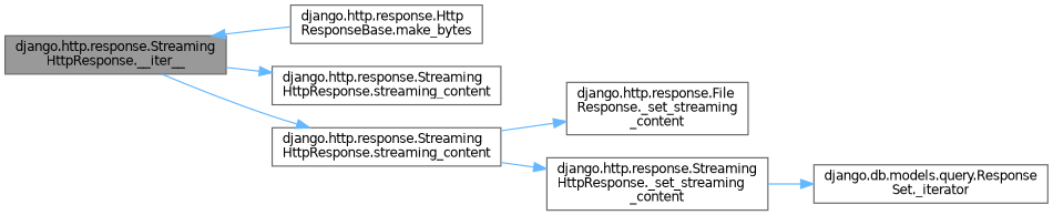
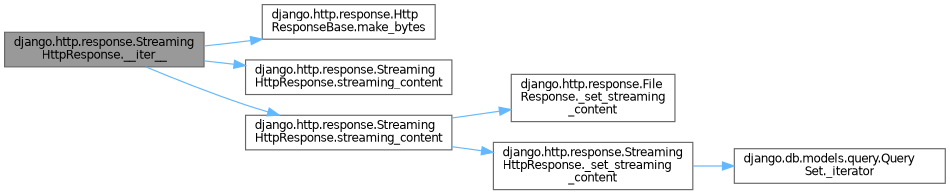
  digraph {
    rankdir=LR
    node [color=grey40 fillcolor=white fontname=Helvetica fontsize=10 shape=box style=filled]
    edge [color=steelblue1 fontname=Helvetica fontsize=10 labelfontname=Helvetica labelfontsize=10 style=solid]
    n1 [color=gray40 fillcolor=grey60 fontcolor=black height=0.2 label="django.http.response.Streaming\lHttpResponse.__iter__" width=0.4]
    n2 [height=0.2 label="django.http.response.Http\lResponseBase.make_bytes" width=0.4]
    n3 [height=0.2 label="django.http.response.Streaming\lHttpResponse.streaming_content" width=0.4]
    n4 [height=0.2 label="django.http.response.Streaming\lHttpResponse.streaming_content" width=0.4]
-   n5 [height=0.2 label="django.db.models.query.Response\lSet._iterator" width=0.4]
+   n5 [height=0.2 label="django.db.models.query.Query\lSet._iterator" width=0.4]
    n6 [height=0.2 label="django.http.response.File\lResponse._set_streaming\l_content" width=0.4]
    n7 [height=0.2 label="django.http.response.Streaming\lHttpResponse._set_streaming\l_content" width=0.4]
-   n2 -> n1
+   n1 -> n2
    n1 -> n3
    n1 -> n4
    n4 -> n6
    n4 -> n7
    n7 -> n5
  }
